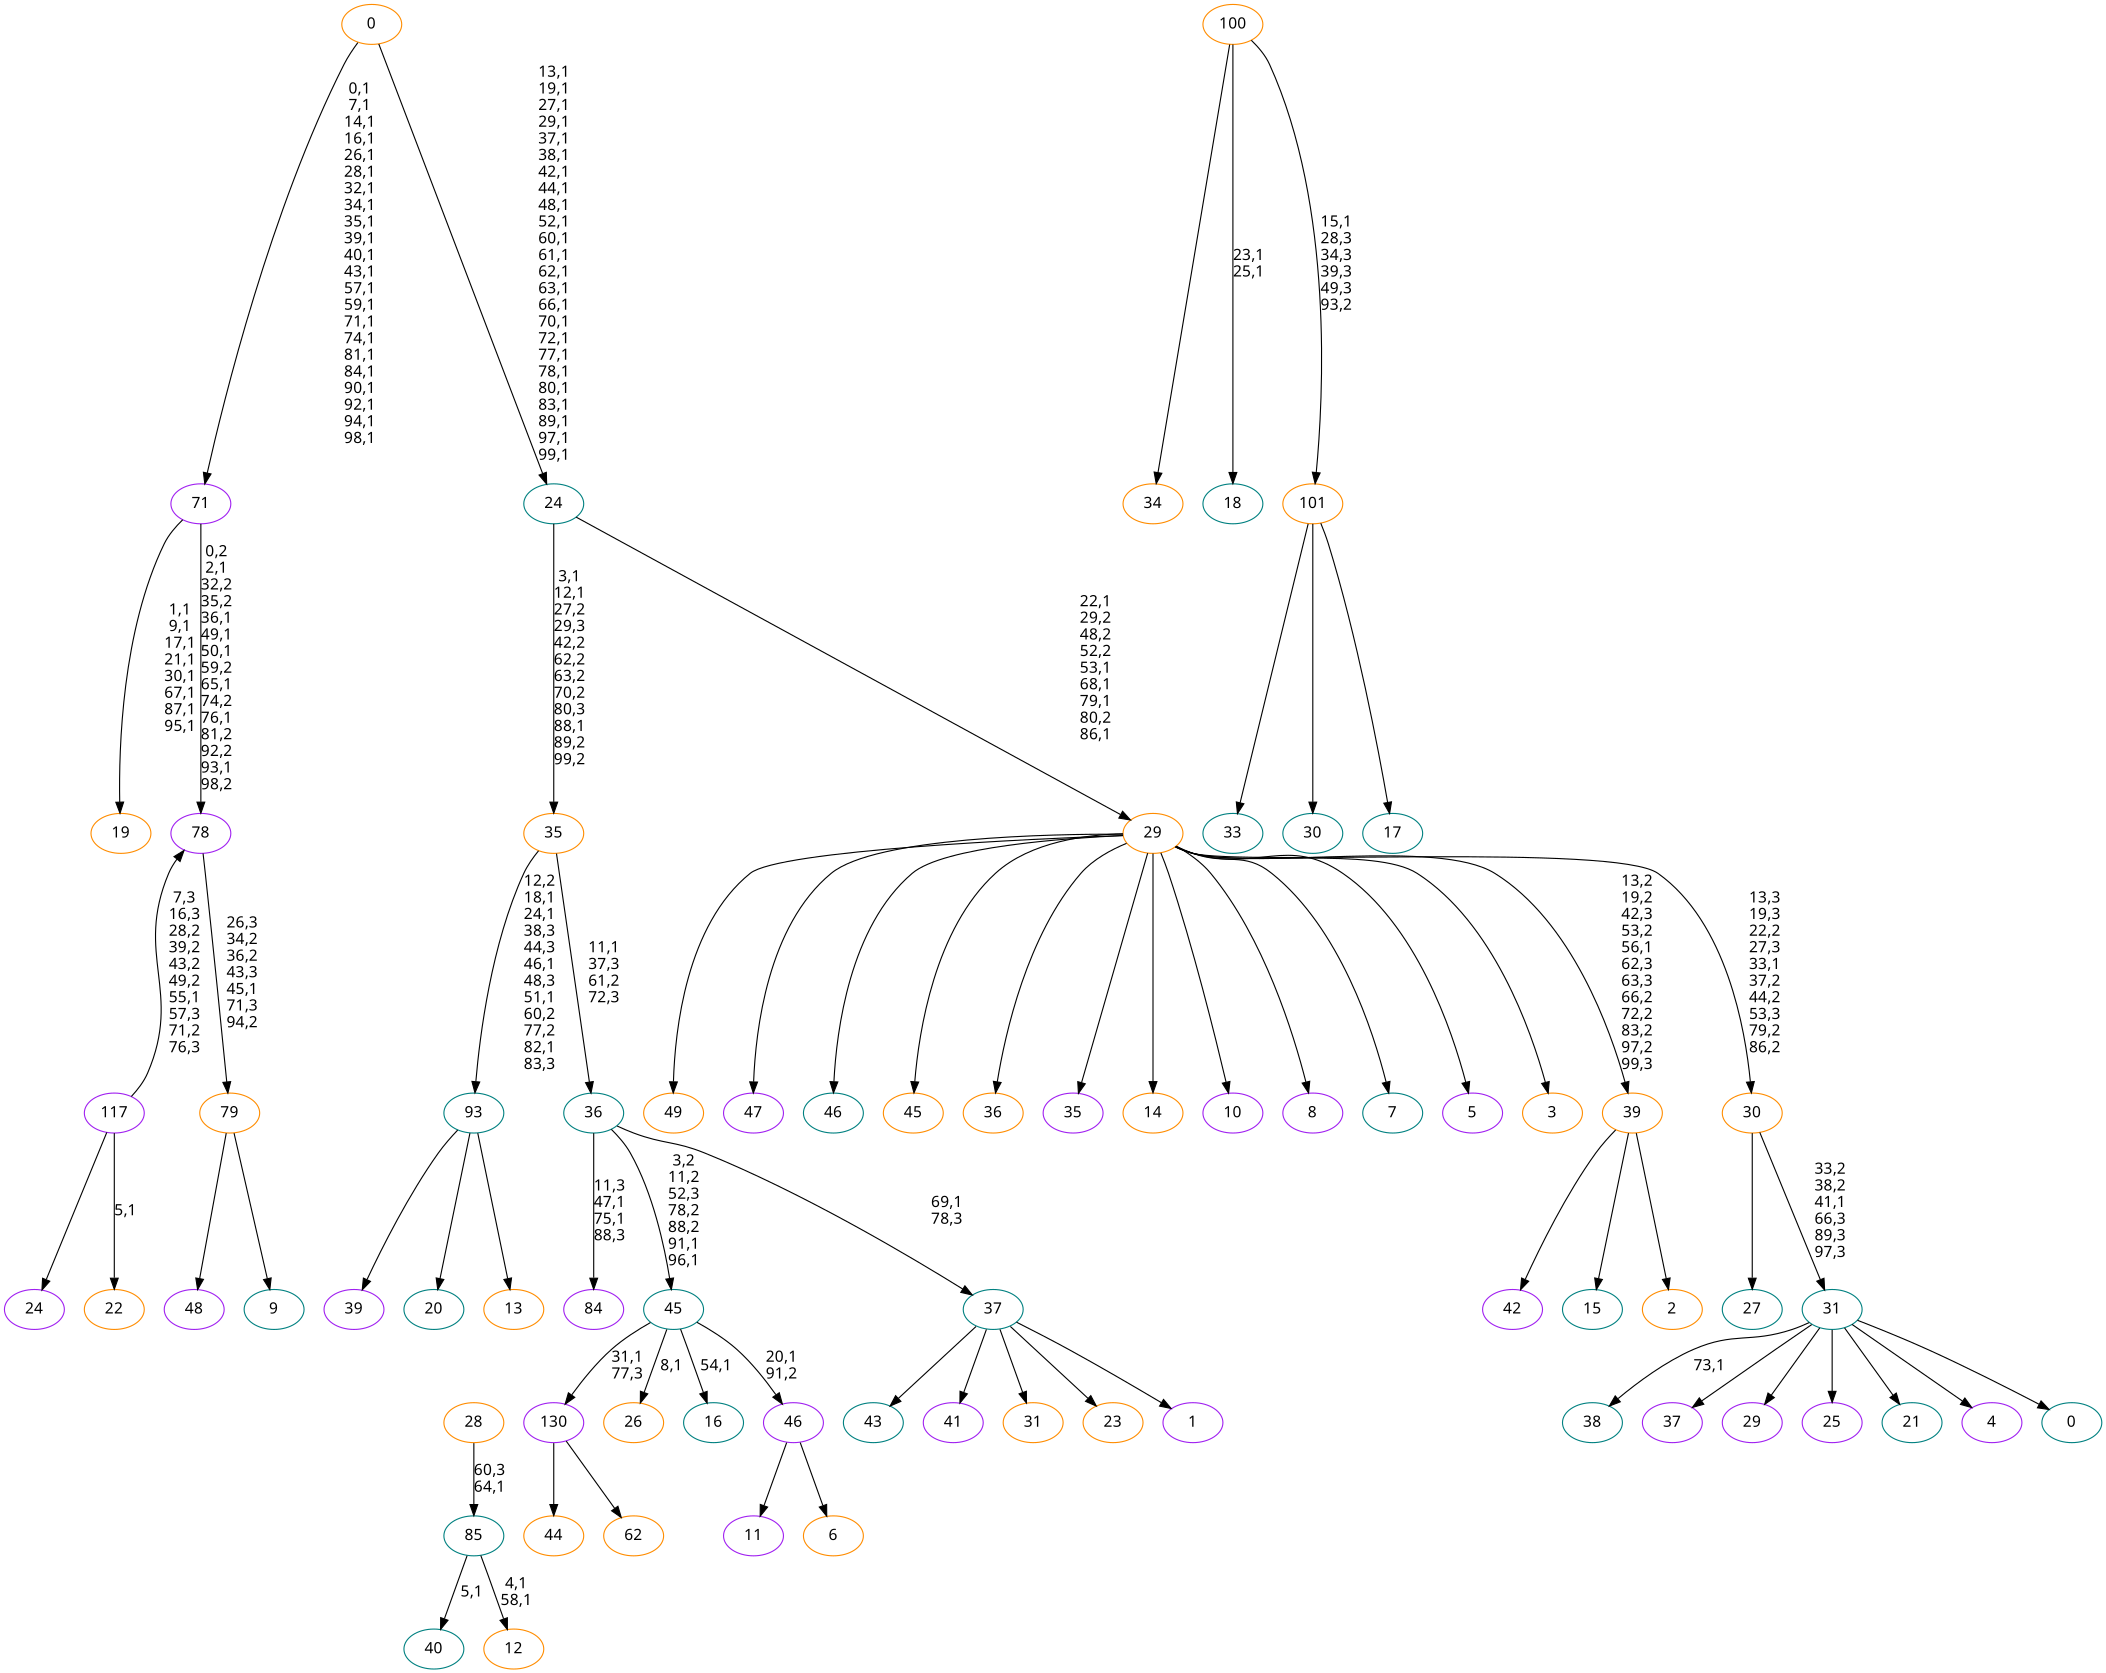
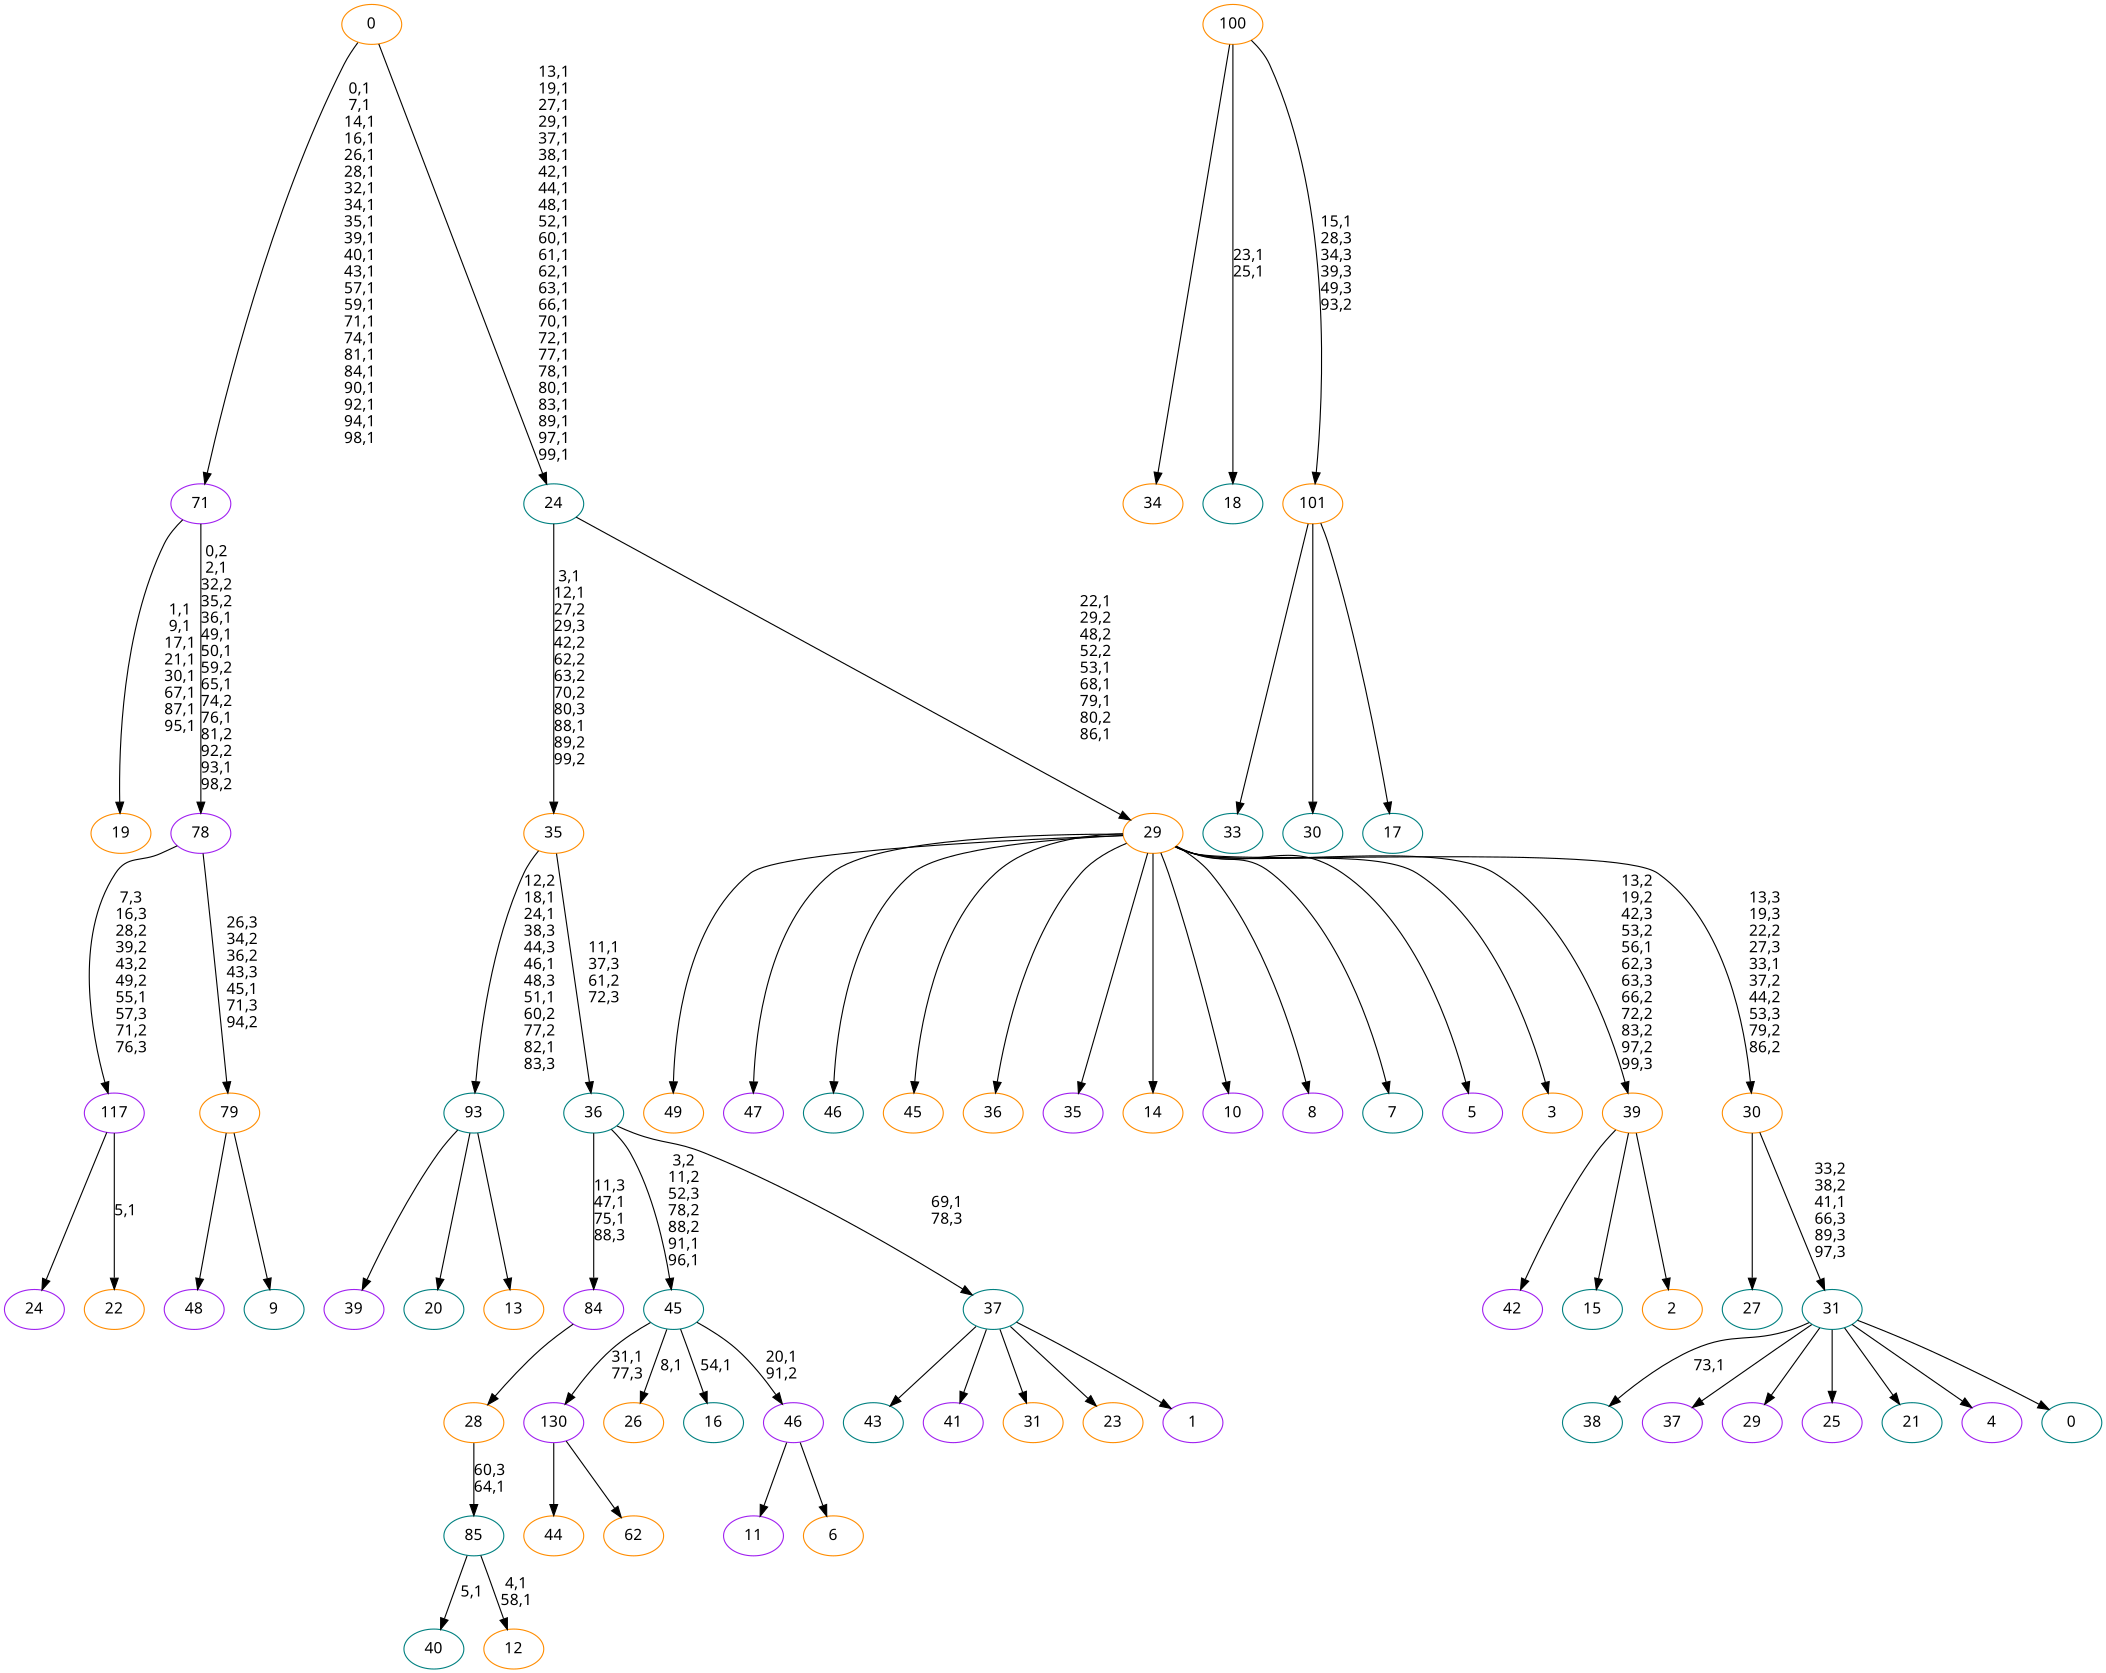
  digraph {
    fontname="Noto Sans"
    node [color=darkorange fontname="Noto Sans"]
    edge [fontname="Noto Sans"]
    n1 [label=49]
    n2 [color=purple label=48]
    n3 [color=purple label=47]
    n4 [color=teal label=46]
    n5 [label=45]
    n6 [label=44]
    n7 [color=teal label=43]
    n8 [color=purple label=42]
    n9 [color=purple label=41]
    n10 [color=teal label=40]
    n11 [color=purple label=39]
    n12 [color=teal label=38]
    n13 [color=purple label=37]
    n14 [label=36]
    n15 [color=purple label=35]
    n16 [label=34]
    n17 [color=teal label=33]
    n18 [label=62]
    130 [color=purple]
    n20 [label=31]
    n21 [color=teal label=30]
    n22 [color=purple label=29]
    n23 [label=28]
    85 [color=teal]
    n25 [color=teal label=27]
    n26 [label=26]
    n27 [color=purple label=25]
    n28 [color=purple label=24]
    n29 [label=23]
    n30 [label=22]
    117 [color=purple]
    n32 [color=teal label=21]
    n33 [color=teal label=20]
    n34 [label=19]
    n35 [color=teal label=18]
    n36 [color=teal label=17]
    101
    100
    n39 [color=teal label=16]
    n40 [color=teal label=15]
    n41 [label=14]
    n42 [label=13]
    93 [color=teal]
    n44 [label=12]
    84 [color=purple]
    n46 [color=purple label=11]
    n47 [color=purple label=10]
    n48 [color=teal label=9]
    79
    78 [color=purple]
    71 [color=purple]
    n52 [color=purple label=8]
    n53 [color=teal label=7]
    n54 [label=6]
    46 [color=purple]
    45 [color=teal]
    n57 [color=purple label=5]
    n58 [color=purple label=4]
    n59 [label=3]
    n60 [label=2]
    39
    n62 [color=purple label=1]
    37 [color=teal]
    36 [color=teal]
    35
    n66 [color=teal label=0]
    31 [color=teal]
    30
    29
    24 [color=teal]
    0
    130 -> n6
    130 -> n18
    n23 -> 85 [label="60,3\n64,1"]
    85 -> n10 [label="5,1"]
    85 -> n44 [label="4,1\n58,1"]
    117 -> n28
    117 -> n30 [label="5,1"]
    101 -> n17
    101 -> n21
    101 -> n36
    100 -> n16
    100 -> n35 [label="23,1\n25,1"]
    100 -> 101 [label="15,1\n28,3\n34,3\n39,3\n49,3\n93,2"]
    93 -> n11
    93 -> n33
    93 -> n42
+   84 -> n23
    79 -> n2
    79 -> n48
-   117 -> 78 [label="7,3\n16,3\n28,2\n39,2\n43,2\n49,2\n55,1\n57,3\n71,2\n76,3"]
+   78 -> 117 [label="7,3\n16,3\n28,2\n39,2\n43,2\n49,2\n55,1\n57,3\n71,2\n76,3"]
    78 -> 79 [label="26,3\n34,2\n36,2\n43,3\n45,1\n71,3\n94,2"]
    71 -> n34 [label="1,1\n9,1\n17,1\n21,1\n30,1\n67,1\n87,1\n95,1"]
    71 -> 78 [label="0,2\n2,1\n32,2\n35,2\n36,1\n49,1\n50,1\n59,2\n65,1\n74,2\n76,1\n81,2\n92,2\n93,1\n98,2"]
    46 -> n46
    46 -> n54
    45 -> 130 [label="31,1\n77,3"]
    45 -> n26 [label="8,1"]
    45 -> n39 [label="54,1"]
    45 -> 46 [label="20,1\n91,2"]
    39 -> n8
    39 -> n40
    39 -> n60
    37 -> n7
    37 -> n9
    37 -> n20
    37 -> n29
    37 -> n62
    36 -> 84 [label="11,3\n47,1\n75,1\n88,3"]
    36 -> 45 [label="3,2\n11,2\n52,3\n78,2\n88,2\n91,1\n96,1"]
    36 -> 37 [label="69,1\n78,3"]
    35 -> 93 [label="12,2\n18,1\n24,1\n38,3\n44,3\n46,1\n48,3\n51,1\n60,2\n77,2\n82,1\n83,3"]
    35 -> 36 [label="11,1\n37,3\n61,2\n72,3"]
    31 -> n12 [label="73,1"]
    31 -> n13
    31 -> n22
    31 -> n27
    31 -> n32
    31 -> n58
    31 -> n66
    30 -> n25
    30 -> 31 [label="33,2\n38,2\n41,1\n66,3\n89,3\n97,3"]
    29 -> n1
    29 -> n3
    29 -> n4
    29 -> n5
    29 -> n14
    29 -> n15
    29 -> n41
    29 -> n47
    29 -> n52
    29 -> n53
    29 -> n57
    29 -> n59
    29 -> 39 [label="13,2\n19,2\n42,3\n53,2\n56,1\n62,3\n63,3\n66,2\n72,2\n83,2\n97,2\n99,3"]
    29 -> 30 [label="13,3\n19,3\n22,2\n27,3\n33,1\n37,2\n44,2\n53,3\n79,2\n86,2"]
    24 -> 35 [label="3,1\n12,1\n27,2\n29,3\n42,2\n62,2\n63,2\n70,2\n80,3\n88,1\n89,2\n99,2"]
    24 -> 29 [label="22,1\n29,2\n48,2\n52,2\n53,1\n68,1\n79,1\n80,2\n86,1"]
    0 -> 71 [label="0,1\n7,1\n14,1\n16,1\n26,1\n28,1\n32,1\n34,1\n35,1\n39,1\n40,1\n43,1\n57,1\n59,1\n71,1\n74,1\n81,1\n84,1\n90,1\n92,1\n94,1\n98,1"]
    0 -> 24 [label="13,1\n19,1\n27,1\n29,1\n37,1\n38,1\n42,1\n44,1\n48,1\n52,1\n60,1\n61,1\n62,1\n63,1\n66,1\n70,1\n72,1\n77,1\n78,1\n80,1\n83,1\n89,1\n97,1\n99,1"]
  }
